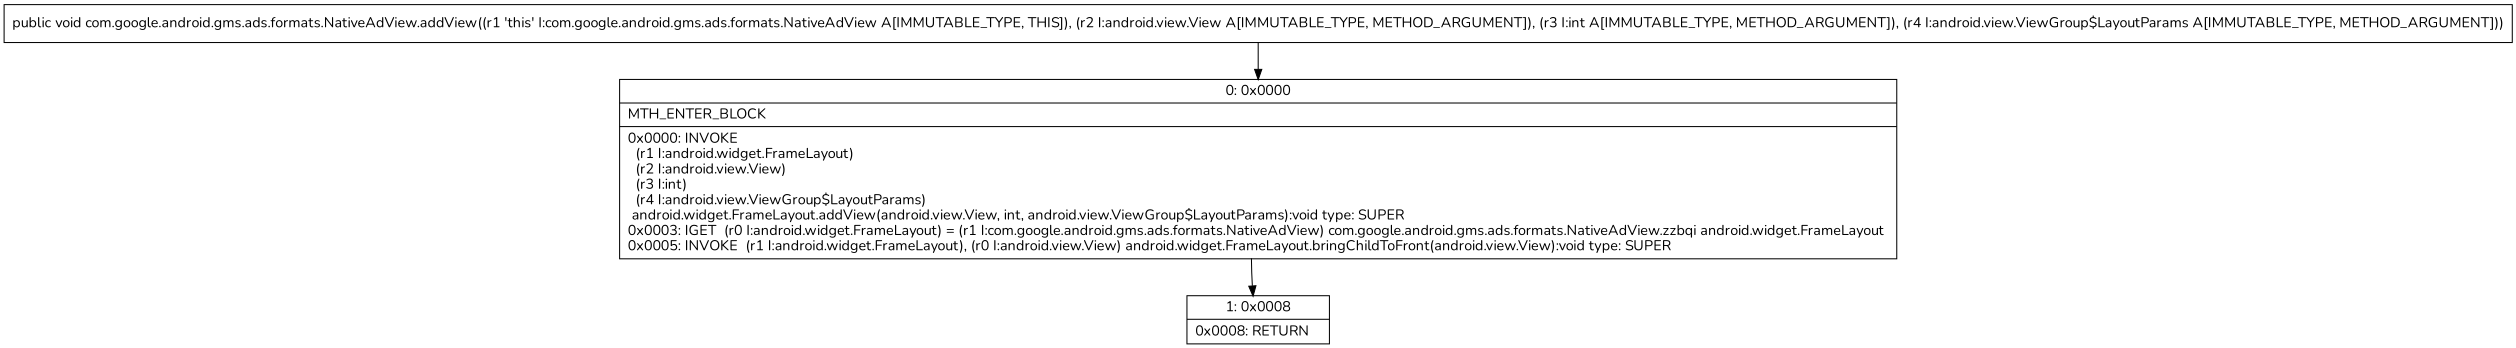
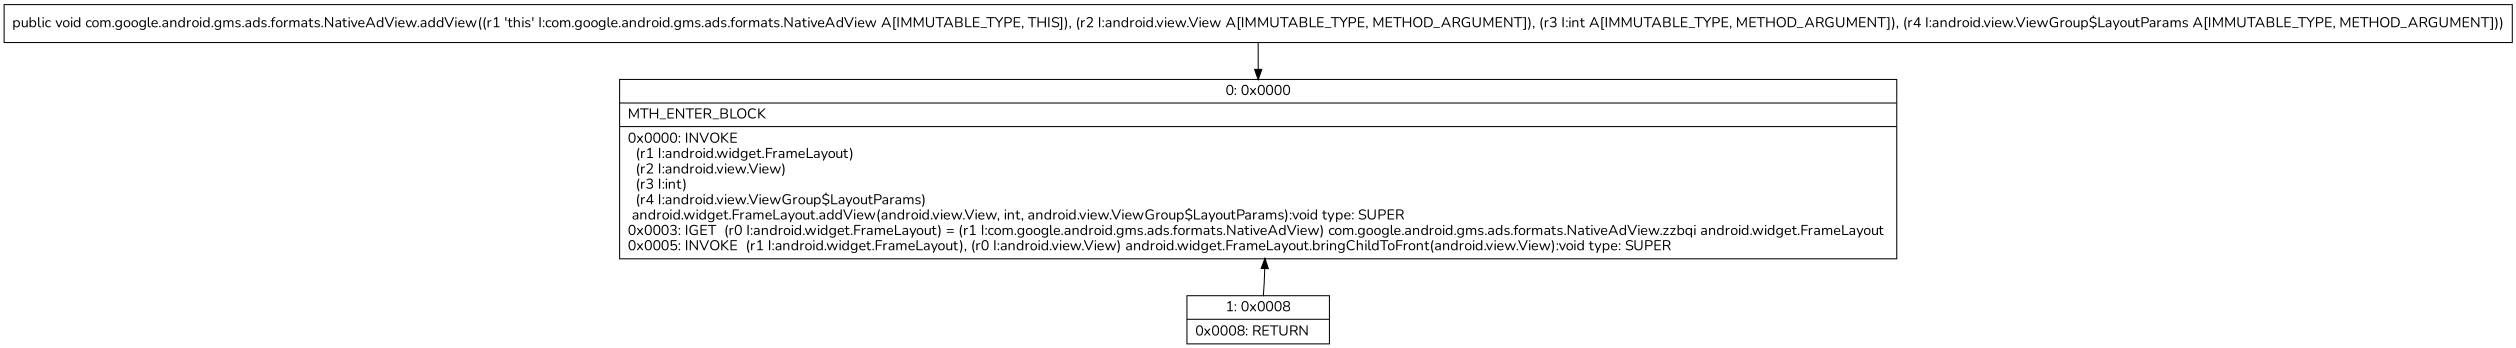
  digraph {
    fontname=Nunito
    node [shape=record fontname=Nunito]
    edge [fontname=Nunito]
    n1 [label="{0\:\ 0x0000|MTH_ENTER_BLOCK\l|0x0000: INVOKE  \l  (r1 I:android.widget.FrameLayout)\l  (r2 I:android.view.View)\l  (r3 I:int)\l  (r4 I:android.view.ViewGroup$LayoutParams)\l android.widget.FrameLayout.addView(android.view.View, int, android.view.ViewGroup$LayoutParams):void type: SUPER \l0x0003: IGET  (r0 I:android.widget.FrameLayout) = (r1 I:com.google.android.gms.ads.formats.NativeAdView) com.google.android.gms.ads.formats.NativeAdView.zzbqi android.widget.FrameLayout \l0x0005: INVOKE  (r1 I:android.widget.FrameLayout), (r0 I:android.view.View) android.widget.FrameLayout.bringChildToFront(android.view.View):void type: SUPER \l}"]
    n2 [label="{1\:\ 0x0008|0x0008: RETURN   \l}"]
    n3 [label="{public void com.google.android.gms.ads.formats.NativeAdView.addView((r1 'this' I:com.google.android.gms.ads.formats.NativeAdView A[IMMUTABLE_TYPE, THIS]), (r2 I:android.view.View A[IMMUTABLE_TYPE, METHOD_ARGUMENT]), (r3 I:int A[IMMUTABLE_TYPE, METHOD_ARGUMENT]), (r4 I:android.view.ViewGroup$LayoutParams A[IMMUTABLE_TYPE, METHOD_ARGUMENT])) }"]
-   n1 -> n2
+   n2 -> n1
    n3 -> n1
  }
